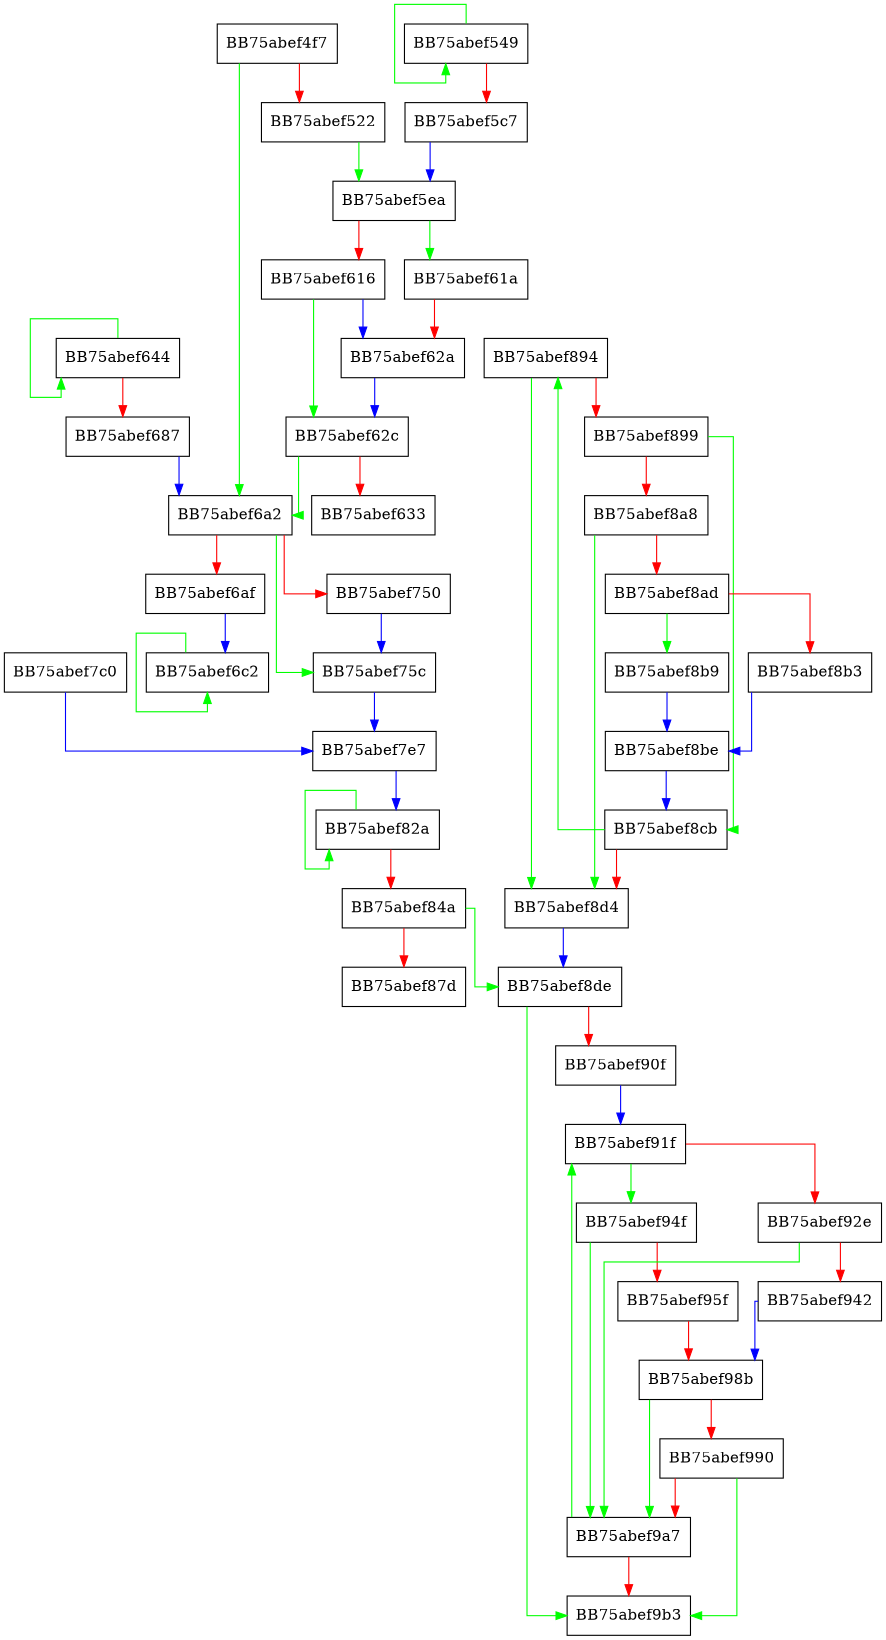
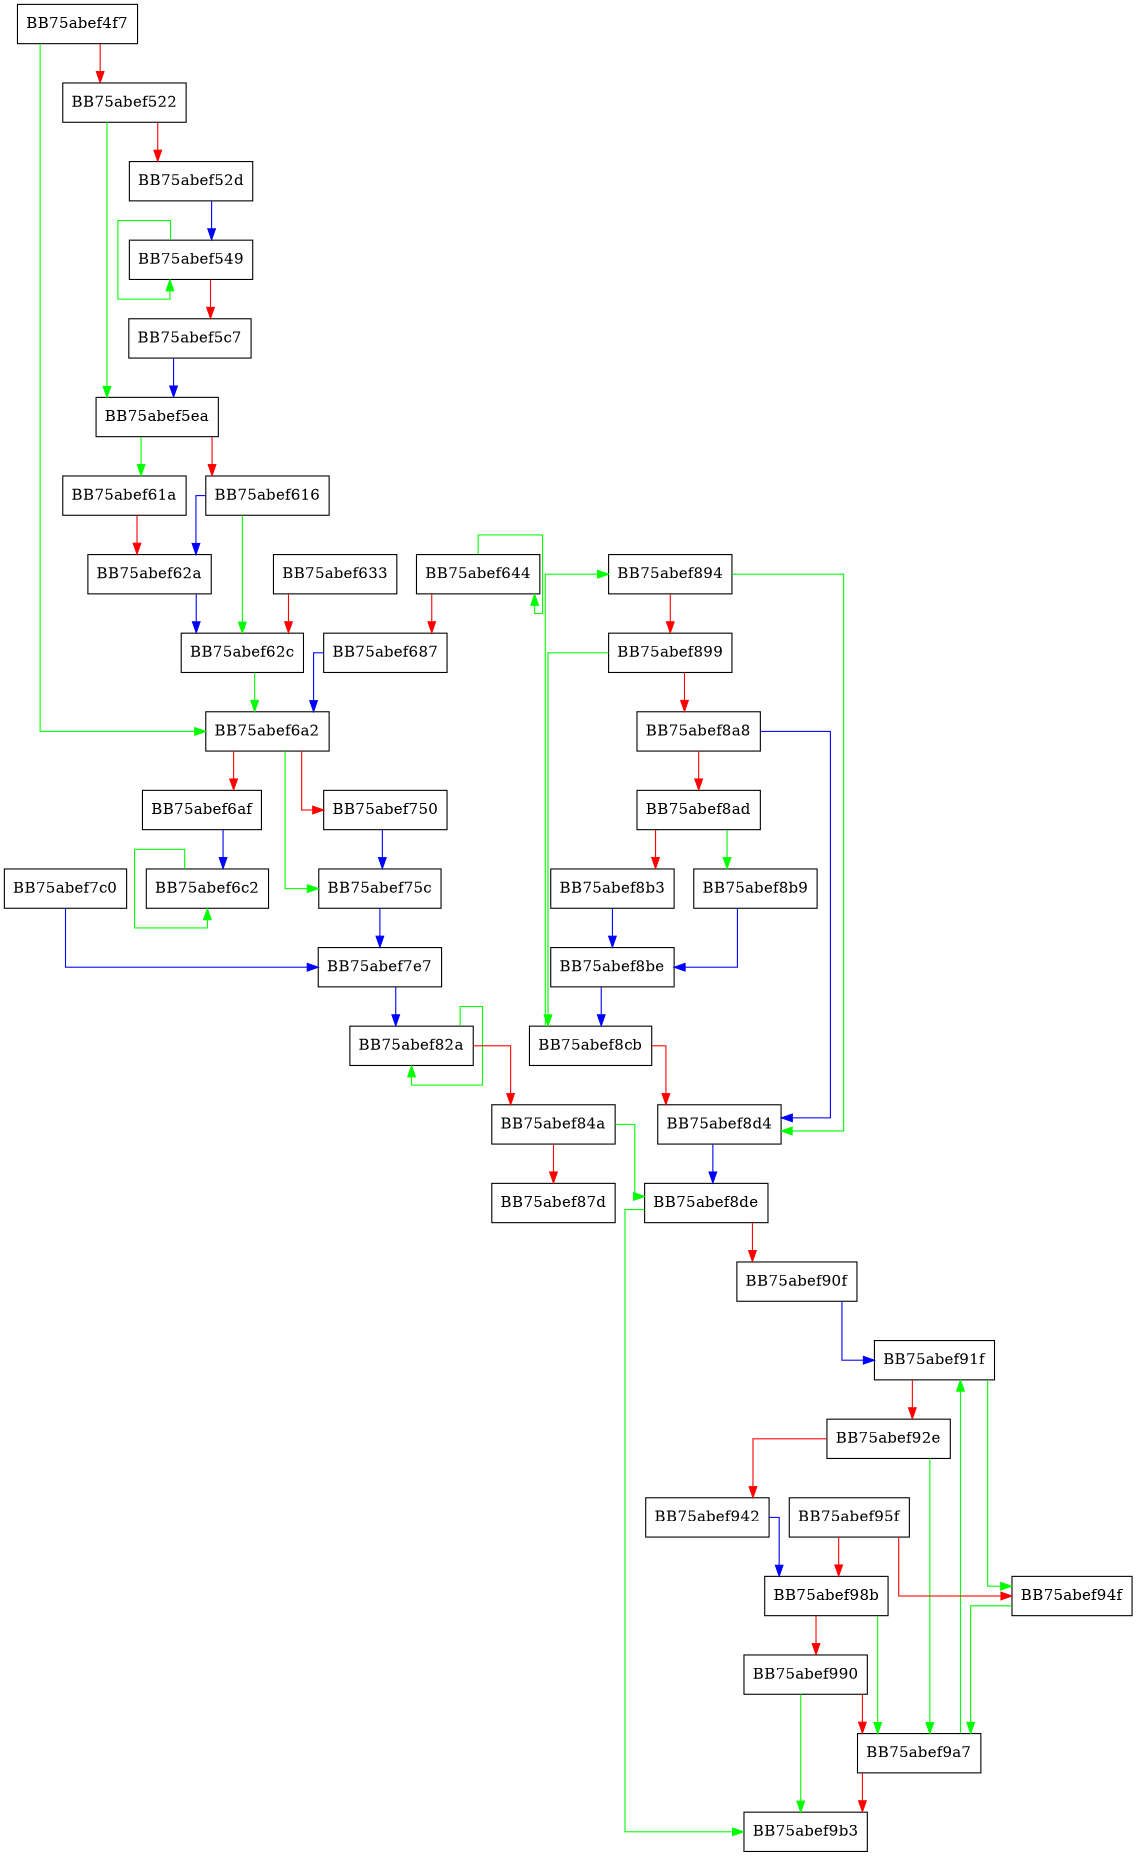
  digraph {
    splines=ortho
    node [shape=box]
    edge [color=red]
    BB75abef7c0
    BB75abef7e7
    BB75abef4f7
    BB75abef6a2
    BB75abef522
    BB75abef82a
    BB75abef75c
    BB75abef6af
    BB75abef750
    BB75abef5ea
+   BB75abef52d
    BB75abef6c2
    BB75abef61a
    BB75abef616
    BB75abef549
    BB75abef62a
    BB75abef62c
    BB75abef5c7
    BB75abef633
    BB75abef644
    BB75abef687
    BB75abef84a
    BB75abef8de
    BB75abef87d
    BB75abef9b3
    BB75abef90f
    BB75abef91f
    BB75abef894
    BB75abef8d4
    BB75abef899
    BB75abef8cb
    BB75abef8a8
    BB75abef8ad
    BB75abef8b9
    BB75abef8b3
    BB75abef8be
    BB75abef94f
    BB75abef92e
    BB75abef9a7
    BB75abef95f
    BB75abef942
    BB75abef98b
    BB75abef990
    BB75abef7c0 -> BB75abef7e7 [color=blue]
    BB75abef7e7 -> BB75abef82a [color=blue]
    BB75abef4f7 -> BB75abef6a2 [color=green]
    BB75abef4f7 -> BB75abef522
    BB75abef6a2 -> BB75abef75c [color=green]
    BB75abef6a2 -> BB75abef6af
    BB75abef6a2 -> BB75abef750
    BB75abef522 -> BB75abef5ea [color=green]
+   BB75abef522 -> BB75abef52d
    BB75abef82a -> BB75abef82a [color=green]
    BB75abef82a -> BB75abef84a
    BB75abef75c -> BB75abef7e7 [color=blue]
    BB75abef6af -> BB75abef6c2 [color=blue]
    BB75abef750 -> BB75abef75c [color=blue]
    BB75abef5ea -> BB75abef61a [color=green]
    BB75abef5ea -> BB75abef616
+   BB75abef52d -> BB75abef549 [color=blue]
    BB75abef6c2 -> BB75abef6c2 [color=green]
    BB75abef61a -> BB75abef62a
    BB75abef616 -> BB75abef62a [color=blue]
    BB75abef616 -> BB75abef62c [color=green]
    BB75abef549 -> BB75abef549 [color=green]
    BB75abef549 -> BB75abef5c7
    BB75abef62a -> BB75abef62c [color=blue]
    BB75abef62c -> BB75abef6a2 [color=green]
-   BB75abef62c -> BB75abef633
+   BB75abef633 -> BB75abef62c
    BB75abef5c7 -> BB75abef5ea [color=blue]
    BB75abef644 -> BB75abef644 [color=green]
    BB75abef644 -> BB75abef687
    BB75abef687 -> BB75abef6a2 [color=blue]
    BB75abef84a -> BB75abef8de [color=green]
    BB75abef84a -> BB75abef87d
    BB75abef8de -> BB75abef9b3 [color=green]
    BB75abef8de -> BB75abef90f
    BB75abef90f -> BB75abef91f [color=blue]
    BB75abef91f -> BB75abef94f [color=green]
    BB75abef91f -> BB75abef92e
    BB75abef894 -> BB75abef8d4 [color=green]
    BB75abef894 -> BB75abef899
    BB75abef8d4 -> BB75abef8de [color=blue]
    BB75abef899 -> BB75abef8cb [color=green]
    BB75abef899 -> BB75abef8a8
    BB75abef8cb -> BB75abef894 [color=green]
    BB75abef8cb -> BB75abef8d4
-   BB75abef8a8 -> BB75abef8d4 [color=green]
+   BB75abef8a8 -> BB75abef8d4 [color=blue]
    BB75abef8a8 -> BB75abef8ad
    BB75abef8ad -> BB75abef8b9 [color=green]
    BB75abef8ad -> BB75abef8b3
    BB75abef8b9 -> BB75abef8be [color=blue]
    BB75abef8b3 -> BB75abef8be [color=blue]
    BB75abef8be -> BB75abef8cb [color=blue]
    BB75abef94f -> BB75abef9a7 [color=green]
-   BB75abef94f -> BB75abef95f
+   BB75abef95f -> BB75abef94f
    BB75abef92e -> BB75abef9a7 [color=green]
    BB75abef92e -> BB75abef942
    BB75abef9a7 -> BB75abef9b3
    BB75abef9a7 -> BB75abef91f [color=green]
    BB75abef95f -> BB75abef98b
    BB75abef942 -> BB75abef98b [color=blue]
    BB75abef98b -> BB75abef9a7 [color=green]
    BB75abef98b -> BB75abef990
    BB75abef990 -> BB75abef9b3 [color=green]
    BB75abef990 -> BB75abef9a7
  }
